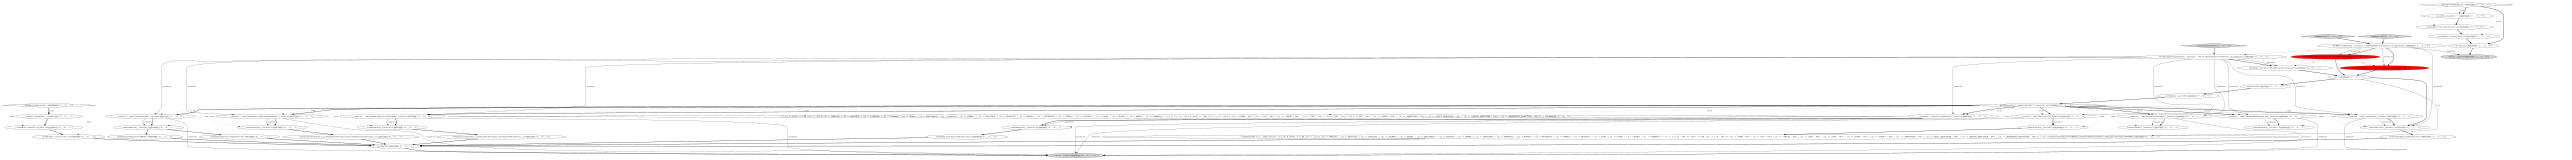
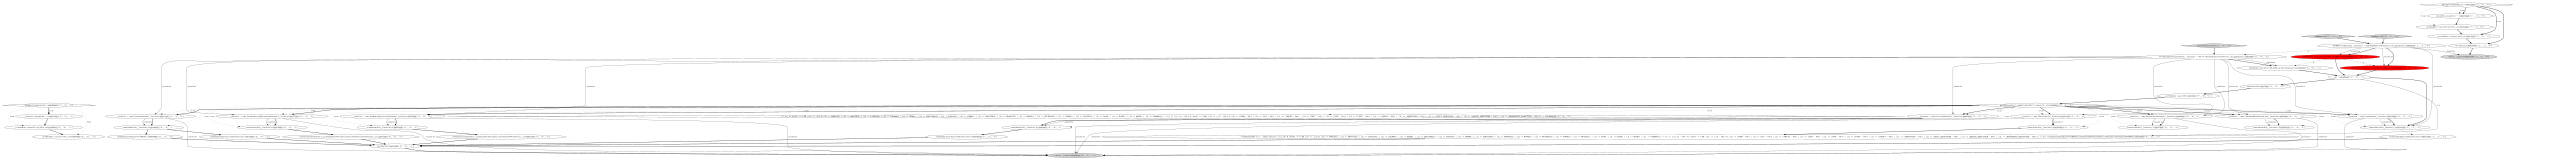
  digraph {
    fontname="Source Code Pro"
    node [fillcolor=white fontname="Source Code Pro" shape=ellipse style=filled]
    edge [fontname="Source Code Pro" style=bold]
    n1 [label="int _la@@@5@@@['1', '1', '1']"]
    n2 [label="enterOuterAlt(_localctx,1)@@@11@@@['1', '1', '1']"]
    n3 [label="{setState(568)_la = _input.LA(1)if ((((_la) & ~0x3f) == 0 && ((1L << _la) & ((1L << ANALYZE) | (1L << ANALYZED) | (1L << CATALOGS) | (1L << COLUMNS) | (1L << DEBUG) | (1L << EXECUTABLE) | (1L << EXPLAIN) | (1L << FORMAT) | (1L << FUNCTIONS) | (1L << GRAPHVIZ) | (1L << MAPPED) | (1L << OPTIMIZED) | (1L << PARSED) | (1L << PHYSICAL) | (1L << PLAN) | (1L << RLIKE) | (1L << QUERY) | (1L << SCHEMAS))) != 0) || ((((_la - 64)) & ~0x3f) == 0 && ((1L << (_la - 64)) & ((1L << (SHOW - 64)) | (1L << (SYS - 64)) | (1L << (TABLES - 64)) | (1L << (TEXT - 64)) | (1L << (TYPE - 64)) | (1L << (TYPES - 64)) | (1L << (VERIFY - 64)) | (1L << (IDENTIFIER - 64)) | (1L << (DIGIT_IDENTIFIER - 64)) | (1L << (QUOTED_IDENTIFIER - 64)) | (1L << (BACKQUOTED_IDENTIFIER - 64)))) != 0)) {{setState(565)qualifiedName()setState(566)match(DOT)}}setState(570)match(ASTERISK)}@@@33@@@['0', '0', '1']"]
    n4 [label="setState(581)@@@7@@@['0', '0', '1']"]
    n5 [label="{setState(562)castExpression()}@@@12@@@['1', '1', '1']"]
    n6 [label="{exitRule()}@@@91@@@['0', '0', '1']"]
    n7 [label="_errHandler.sync(this)@@@8@@@['0', '0', '1']"]
    n8 [label="_localctx = new CastContext(_localctx)@@@10@@@['0', '0', '1']"]
    n9 [fillcolor=lightgray label="return _localctx@@@94@@@['0', '0', '1']"]
    n10 [fillcolor=red label="enterRule(_localctx,106,RULE_nonReserved)@@@4@@@['0', '1', '0']"]
    n11 [fillcolor=lightgray label="primaryExpression['0', '0', '1']" shape=diamond]
    n12 [label="PrimaryExpressionContext _localctx = new PrimaryExpressionContext(_ctx,getState())@@@3@@@['0', '0', '1']"]
    n13 [label="_localctx = new DereferenceContext(_localctx)@@@66@@@['0', '0', '1']"]
    n14 [label="_localctx = new ParenthesizedExpressionContext(_localctx)@@@73@@@['0', '0', '1']"]
    n15 [label="_localctx = new ExtractContext(_localctx)@@@17@@@['0', '0', '1']"]
    n16 [label="_localctx = new ConstantDefaultContext(_localctx)@@@24@@@['0', '0', '1']"]
    n17 [label="_localctx = new FunctionContext(_localctx)@@@48@@@['0', '0', '1']"]
    n18 [label="_localctx = new StarContext(_localctx)@@@31@@@['0', '0', '1']"]
    n19 [label="_localctx = new SubqueryExpressionContext(_localctx)@@@55@@@['0', '0', '1']"]
    n20 [label="enterRule(_localctx,60,RULE_primaryExpression)@@@4@@@['0', '0', '1']"]
    n21 [label="enterOuterAlt(_localctx,7)@@@67@@@['0', '0', '1']"]
    n22 [label="{setState(571)functionExpression()}@@@50@@@['0', '0', '1']"]
    n23 [fillcolor=lightgray label="nonReserved['1', '0', '0']" shape=diamond]
    n24 [label="NonReservedContext _localctx = new NonReservedContext(_ctx,getState())@@@3@@@['1', '1', '0']"]
    n25 [fillcolor=lightgray label="return _localctx@@@27@@@['1', '1', '0']"]
    n26 [fillcolor=red label="enterRule(_localctx,100,RULE_nonReserved)@@@4@@@['1', '0', '0']"]
    n27 [label="enterOuterAlt(_localctx,6)@@@56@@@['0', '0', '1']"]
    n28 [label="{setState(572)match(T__0)setState(573)query()setState(574)match(T__1)}@@@57@@@['0', '0', '1']"]
    n29 [label="enterOuterAlt(_localctx,5)@@@49@@@['0', '0', '1']"]
    n30 [label="enterOuterAlt(_localctx,8)@@@74@@@['0', '0', '1']"]
    n31 [label="{setState(577)match(T__0)setState(578)expression()setState(579)match(T__1)}@@@75@@@['0', '0', '1']"]
    n32 [label="RecognitionException re@@@19@@@['1', '1', '0']" shape=diamond]
    n33 [label="_errHandler.recover(this,re)@@@22@@@['1', '1', '0']"]
    n34 [label="_errHandler.reportError(this,re)@@@21@@@['1', '1', '0']"]
    n35 [label="_localctx.exception = re@@@20@@@['1', '1', '0']"]
    n36 [label="{exitRule()}@@@24@@@['1', '1', '0']"]
    n37 [label="(((_la) & ~0x3f) == 0 && ((1L << _la) & ((1L << ANALYZE) | (1L << ANALYZED) | (1L << CATALOGS) | (1L << COLUMNS) | (1L << DEBUG) | (1L << EXECUTABLE) | (1L << EXPLAIN) | (1L << FORMAT) | (1L << FUNCTIONS) | (1L << GRAPHVIZ) | (1L << MAPPED) | (1L << OPTIMIZED) | (1L << PARSED) | (1L << PHYSICAL) | (1L << PLAN) | (1L << RLIKE) | (1L << QUERY) | (1L << SCHEMAS))) != 0) || ((((_la - 64)) & ~0x3f) == 0 && ((1L << (_la - 64)) & ((1L << (SHOW - 64)) | (1L << (SYS - 64)) | (1L << (TABLES - 64)) | (1L << (TEXT - 64)) | (1L << (TYPE - 64)) | (1L << (TYPES - 64)) | (1L << (VERIFY - 64)) | (1L << (IDENTIFIER - 64)) | (1L << (DIGIT_IDENTIFIER - 64)) | (1L << (QUOTED_IDENTIFIER - 64)) | (1L << (BACKQUOTED_IDENTIFIER - 64)))) != 0)@@@36@@@['0', '0', '1']" shape=diamond]
    n38 [fillcolor=lightgray label="nonReserved['0', '1', '0']" shape=diamond]
    n39 [label="enterOuterAlt(_localctx,2)@@@18@@@['0', '0', '1']"]
    n40 [label="{setState(563)extractExpression()}@@@19@@@['0', '0', '1']"]
    n41 [label="{setState(576)qualifiedName()}@@@68@@@['0', '0', '1']"]
    n42 [label="enterOuterAlt(_localctx,3)@@@25@@@['0', '0', '1']"]
    n43 [label="enterOuterAlt(_localctx,4)@@@32@@@['0', '0', '1']"]
    n44 [label="getInterpreter().adaptivePredict(_input,77,_ctx)@@@9@@@['0', '0', '1']" shape=diamond]
    n45 [label="_localctx.exception = re@@@87@@@['0', '0', '1']"]
    n46 [label="_errHandler.reportError(this,re)@@@88@@@['0', '0', '1']"]
    n47 [label="_errHandler.recover(this,re)@@@89@@@['0', '0', '1']"]
    n48 [label="RecognitionException re@@@86@@@['0', '0', '1']" shape=diamond]
    n1 -> n2
    n1 -> n3 [label=_la style=solid]
    n1 -> n4
-   n2 -> n5
+   n2 -> n5 [style=dashed]
    n3 -> n6
    n4 -> n7
    n5 -> n6
    n6 -> n9
    n7 -> n44
    n8 -> n2 [label=_localctx style=solid]
    n8 -> n2
    n8 -> n9 [label=_localctx style=solid]
    n10 -> n1
    n11 -> n12
    n12 -> n8 [label=_localctx style=solid]
    n12 -> n13 [label=_localctx style=solid]
    n12 -> n14 [label=_localctx style=solid]
    n12 -> n15 [label=_localctx style=solid]
    n12 -> n16 [label=_localctx style=solid]
    n12 -> n17 [label=_localctx style=solid]
    n12 -> n18 [label=_localctx style=solid]
    n12 -> n19 [label=_localctx style=solid]
    n12 -> n20 [label=_localctx style=solid]
    n12 -> n20
    n13 -> n9 [label=_localctx style=solid]
    n13 -> n21 [label=_localctx style=solid]
    n13 -> n21
    n14 -> n9 [label=_localctx style=solid]
    n14 -> n30 [label=_localctx style=solid]
    n14 -> n30
    n15 -> n9 [label=_localctx style=solid]
    n15 -> n39 [label=_localctx style=solid]
    n15 -> n39
    n16 -> n9 [label=_localctx style=solid]
    n16 -> n42
    n16 -> n42 [label=_localctx style=solid]
    n17 -> n9 [label=_localctx style=solid]
    n17 -> n29
    n17 -> n29 [label=_localctx style=solid]
    n18 -> n9 [label=_localctx style=solid]
    n18 -> n43 [label=_localctx style=solid]
    n18 -> n43
    n19 -> n9 [label=_localctx style=solid]
    n19 -> n27 [label=_localctx style=solid]
    n19 -> n27
    n20 -> n1
    n22 -> n6
    n23 -> n24
    n24 -> n2 [label=_localctx style=solid]
    n24 -> n10 [label=_localctx style=solid]
    n24 -> n10
    n24 -> n12 [label=0 style=dashed]
    n24 -> n25 [label=_localctx style=solid]
    n24 -> n26
    n24 -> n26 [label=_localctx style=solid]
    n26 -> n1
    n26 -> n10 [label=0 style=dashed]
    n26 -> n20 [label=0 style=dashed]
    n27 -> n28
    n28 -> n6
    n29 -> n22
    n30 -> n31
    n31 -> n6
-   n32 -> n33 [label=true style=dotted]
+   n32 -> n33 [label=true]
    n32 -> n34 [label=true style=dotted]
    n32 -> n35 [label=true style=dotted]
    n32 -> n35
    n32 -> n36
    n33 -> n36
    n34 -> n33
    n35 -> n34
    n36 -> n25
    n38 -> n24
    n39 -> n40
    n39 -> n41
    n40 -> n6
    n41 -> n6
    n43 -> n3
    n44 -> n2 [label=true style=dotted]
    n44 -> n8
    n44 -> n8 [label=true style=dotted]
    n44 -> n13
    n44 -> n13 [label=true style=dotted]
    n44 -> n14 [label=true style=dotted]
    n44 -> n14
    n44 -> n15
    n44 -> n15 [label=true style=dotted]
    n44 -> n16 [label=true style=dotted]
    n44 -> n16
    n44 -> n17
    n44 -> n17 [label=true style=dotted]
    n44 -> n18
    n44 -> n18 [label=true style=dotted]
    n44 -> n19
    n44 -> n19 [label=true style=dotted]
    n44 -> n21 [label=true style=dotted]
    n44 -> n27 [label=true style=dotted]
    n44 -> n29 [label=true style=dotted]
    n44 -> n30 [label=true style=dotted]
    n44 -> n37 [label=true style=dotted]
    n44 -> n39 [label=true style=dotted]
    n44 -> n42 [label=true style=dotted]
    n44 -> n43 [label=true style=dotted]
    n45 -> n46
    n46 -> n47
-   n47 -> n6
    n48 -> n45
    n48 -> n45 [label=true style=dotted]
    n48 -> n46 [label=true style=dotted]
    n48 -> n47 [label=true style=dotted]
  }
